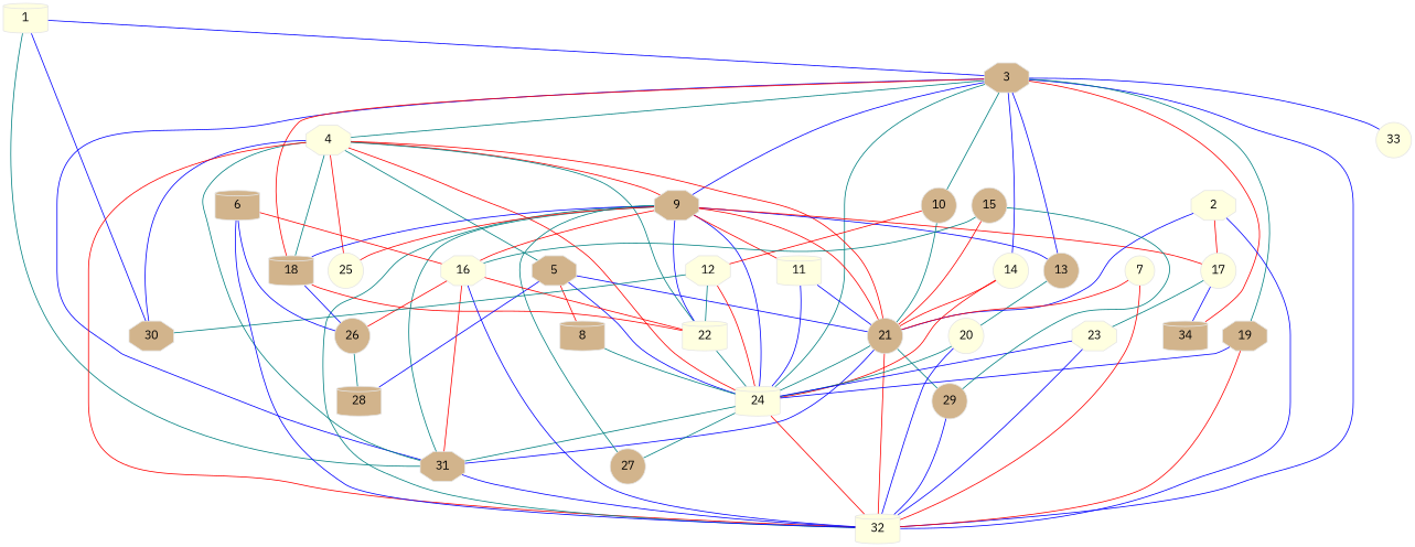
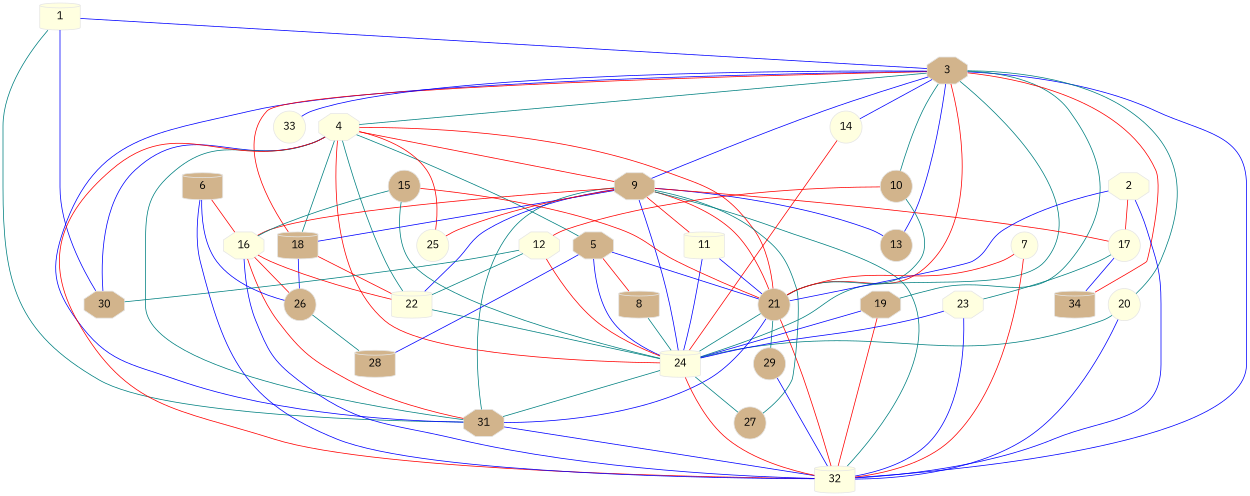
  graph {
    fontname="IBM Plex Sans"
    node [color=gray90 fillcolor=tan fontname="IBM Plex Sans" shape=circle style=filled]
    edge [color=blue fontname="IBM Plex Sans" weight=1.0]
    1 [fillcolor=lightyellow shape=cylinder]
    3 [shape=octagon]
    30 [shape=octagon]
    31 [shape=octagon]
    21
    32 [fillcolor=lightyellow shape=cylinder]
    4 [fillcolor=lightyellow shape=octagon]
    9 [shape=octagon]
    10
    13
    14 [fillcolor=lightyellow]
    18 [shape=cylinder]
    19 [shape=octagon]
    20 [fillcolor=lightyellow]
    24 [fillcolor=lightyellow shape=cylinder]
    33 [fillcolor=lightyellow]
    34 [shape=cylinder]
    2 [fillcolor=lightyellow shape=octagon]
    17 [fillcolor=lightyellow]
    23 [fillcolor=lightyellow shape=octagon]
    29
    5 [shape=octagon]
    22 [fillcolor=lightyellow shape=cylinder]
    25 [fillcolor=lightyellow]
    16 [fillcolor=lightyellow shape=octagon]
    11 [fillcolor=lightyellow shape=cylinder]
    27
    12 [fillcolor=lightyellow shape=octagon]
    26
    8 [shape=cylinder]
    28 [shape=cylinder]
    6 [shape=cylinder]
    7 [fillcolor=lightyellow]
    15
    1 -- 3
    1 -- 30
    1 -- 31 [color=teal]
    3 -- 31 [weight=2.0]
-   14 -- 21 [color=red weight=3.0]
+   3 -- 21 [color=red weight=3.0]
    3 -- 32 [weight=3.0]
    3 -- 4 [color=teal]
    3 -- 9
    3 -- 10 [color=teal]
    3 -- 13
    3 -- 14
    3 -- 18 [color=red]
    3 -- 19 [color=teal]
-   13 -- 20 [color=teal]
+   3 -- 20 [color=teal]
    3 -- 24 [color=teal]
    3 -- 33
    3 -- 34 [color=red]
    31 -- 32 [weight=4.0]
    21 -- 31 [weight=4.0]
    21 -- 32 [color=red weight=5.0]
    21 -- 24 [color=teal weight=2.0]
    21 -- 29 [color=teal weight=2.0]
    4 -- 30
    4 -- 31 [color=teal weight=5.0]
    4 -- 21 [color=red weight=2.0]
    4 -- 32 [color=red weight=2.0]
    4 -- 9 [color=red]
    4 -- 18 [color=teal weight=2.0]
    4 -- 24 [color=red]
    4 -- 5 [color=teal]
    4 -- 22 [color=teal]
    4 -- 25 [color=red]
    9 -- 31 [color=teal weight=4.0]
    9 -- 21 [color=red weight=2.0]
    9 -- 32 [color=teal weight=2.0]
    9 -- 13
    9 -- 18
    9 -- 24
    9 -- 17 [color=red]
    9 -- 22
    9 -- 25 [color=red]
    9 -- 16 [color=red]
    9 -- 11 [color=red]
    9 -- 27 [color=teal]
    10 -- 21 [color=teal weight=2.0]
    10 -- 12 [color=red]
    14 -- 24 [color=red]
    18 -- 22 [color=red]
    18 -- 26
    19 -- 32 [color=red]
    19 -- 24
    20 -- 32
    20 -- 24 [color=teal]
    24 -- 31 [color=teal weight=4.0]
    24 -- 32 [color=red weight=2.0]
    24 -- 27 [color=teal]
    2 -- 21
    2 -- 32
    2 -- 17 [color=red]
    17 -- 34
    17 -- 23 [color=teal]
    23 -- 32
    23 -- 24
    29 -- 32
    5 -- 21
    5 -- 24
    5 -- 8 [color=red]
    5 -- 28
    22 -- 24 [color=teal]
    16 -- 31 [color=red]
    16 -- 32
    16 -- 22 [color=red]
    16 -- 26 [color=red]
    11 -- 21
    11 -- 24
    12 -- 30 [color=teal]
    12 -- 24 [color=red]
    12 -- 22 [color=teal]
    26 -- 28 [color=teal]
    8 -- 24 [color=teal weight=2.0]
    6 -- 32
    6 -- 16 [color=red]
    6 -- 26
    7 -- 21 [color=red]
    7 -- 32 [color=red]
    15 -- 21 [color=red]
-   15 -- 29 [color=teal]
+   15 -- 24 [color=teal]
    15 -- 16 [color=teal]
  }
